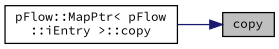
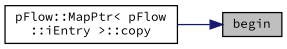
  digraph {
    rankdir=RL
    fontname="Source Code Pro"
    node [color=black fontname="Source Code Pro" fontsize=10 shape=record style=filled]
-   n1 [fillcolor=grey75 fontcolor=black height=0.2 label=copy width=0.4]
+   n1 [fillcolor=grey75 fontcolor=black height=0.2 label=begin width=0.4]
    n2 [fillcolor=white height=0.2 label="pFlow::MapPtr\< pFlow\l::iEntry \>::copy" width=0.4]
    n1 -> n2 [color=midnightblue dir=back fontname="Source Code Pro" fontsize=10 labelfontname=Helvetica labelfontsize=10 style=solid]
  }
